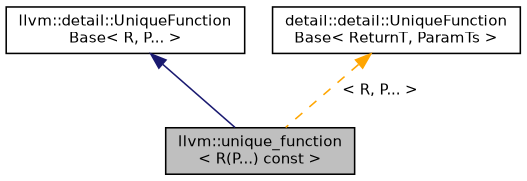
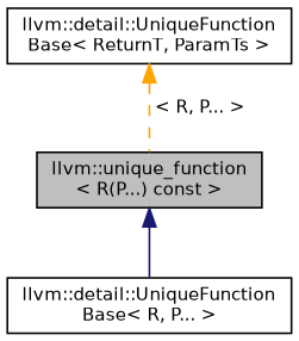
  digraph {
    node [color=black fontname=Helvetica fontsize=10 shape=record]
    edge [dir=back fontname=Helvetica fontsize=10 labelfontname=Helvetica labelfontsize=10]
    n1 [fillcolor=grey75 fontcolor=black height=0.2 label="llvm::unique_function\l\< R(P...) const \>" style=filled width=0.4]
    n2 [height=0.2 label="llvm::detail::UniqueFunction\lBase\< R, P... \>" width=0.4]
-   n3 [height=0.2 label="detail::detail::UniqueFunction\lBase\< ReturnT, ParamTs \>" width=0.4]
-   n2 -> n1 [color=midnightblue style=solid]
+   n3 [height=0.2 label="llvm::detail::UniqueFunction\lBase\< ReturnT, ParamTs \>" width=0.4]
+   n1 -> n2 [color=midnightblue style=solid]
    n3 -> n1 [color=orange label=" \< R, P... \>" style=dashed]
  }
